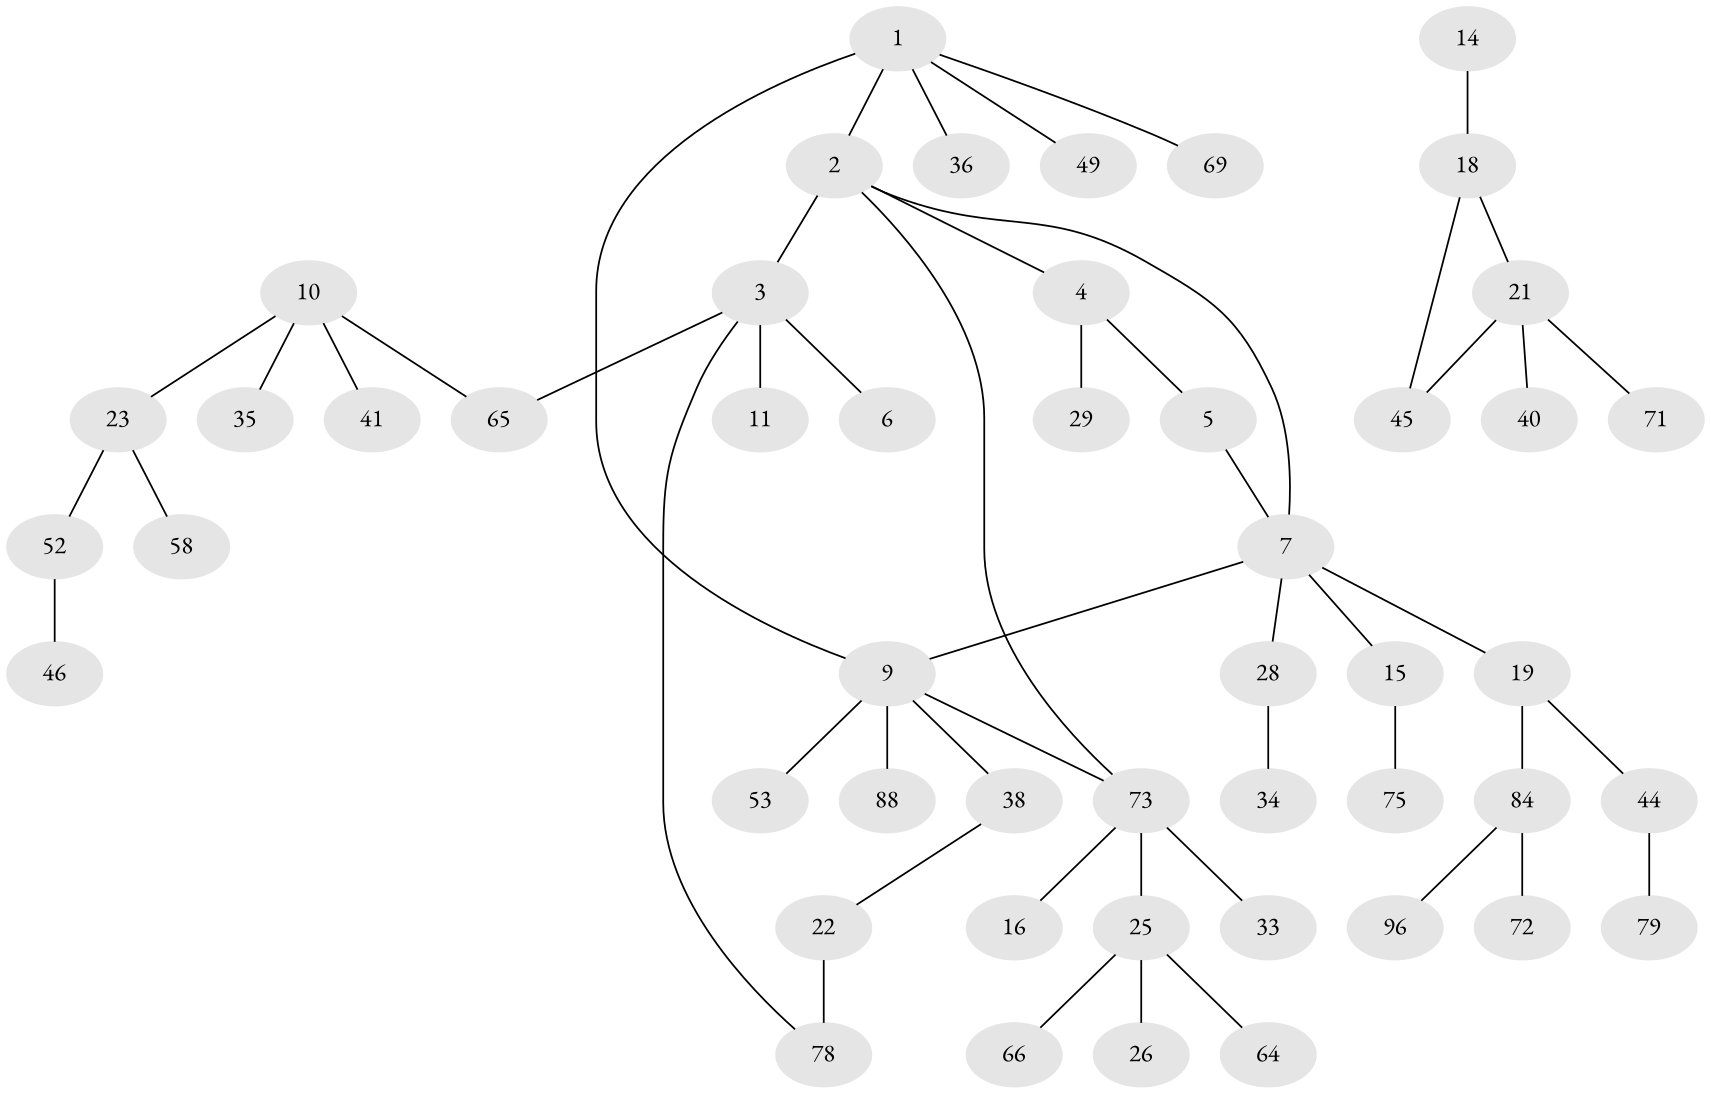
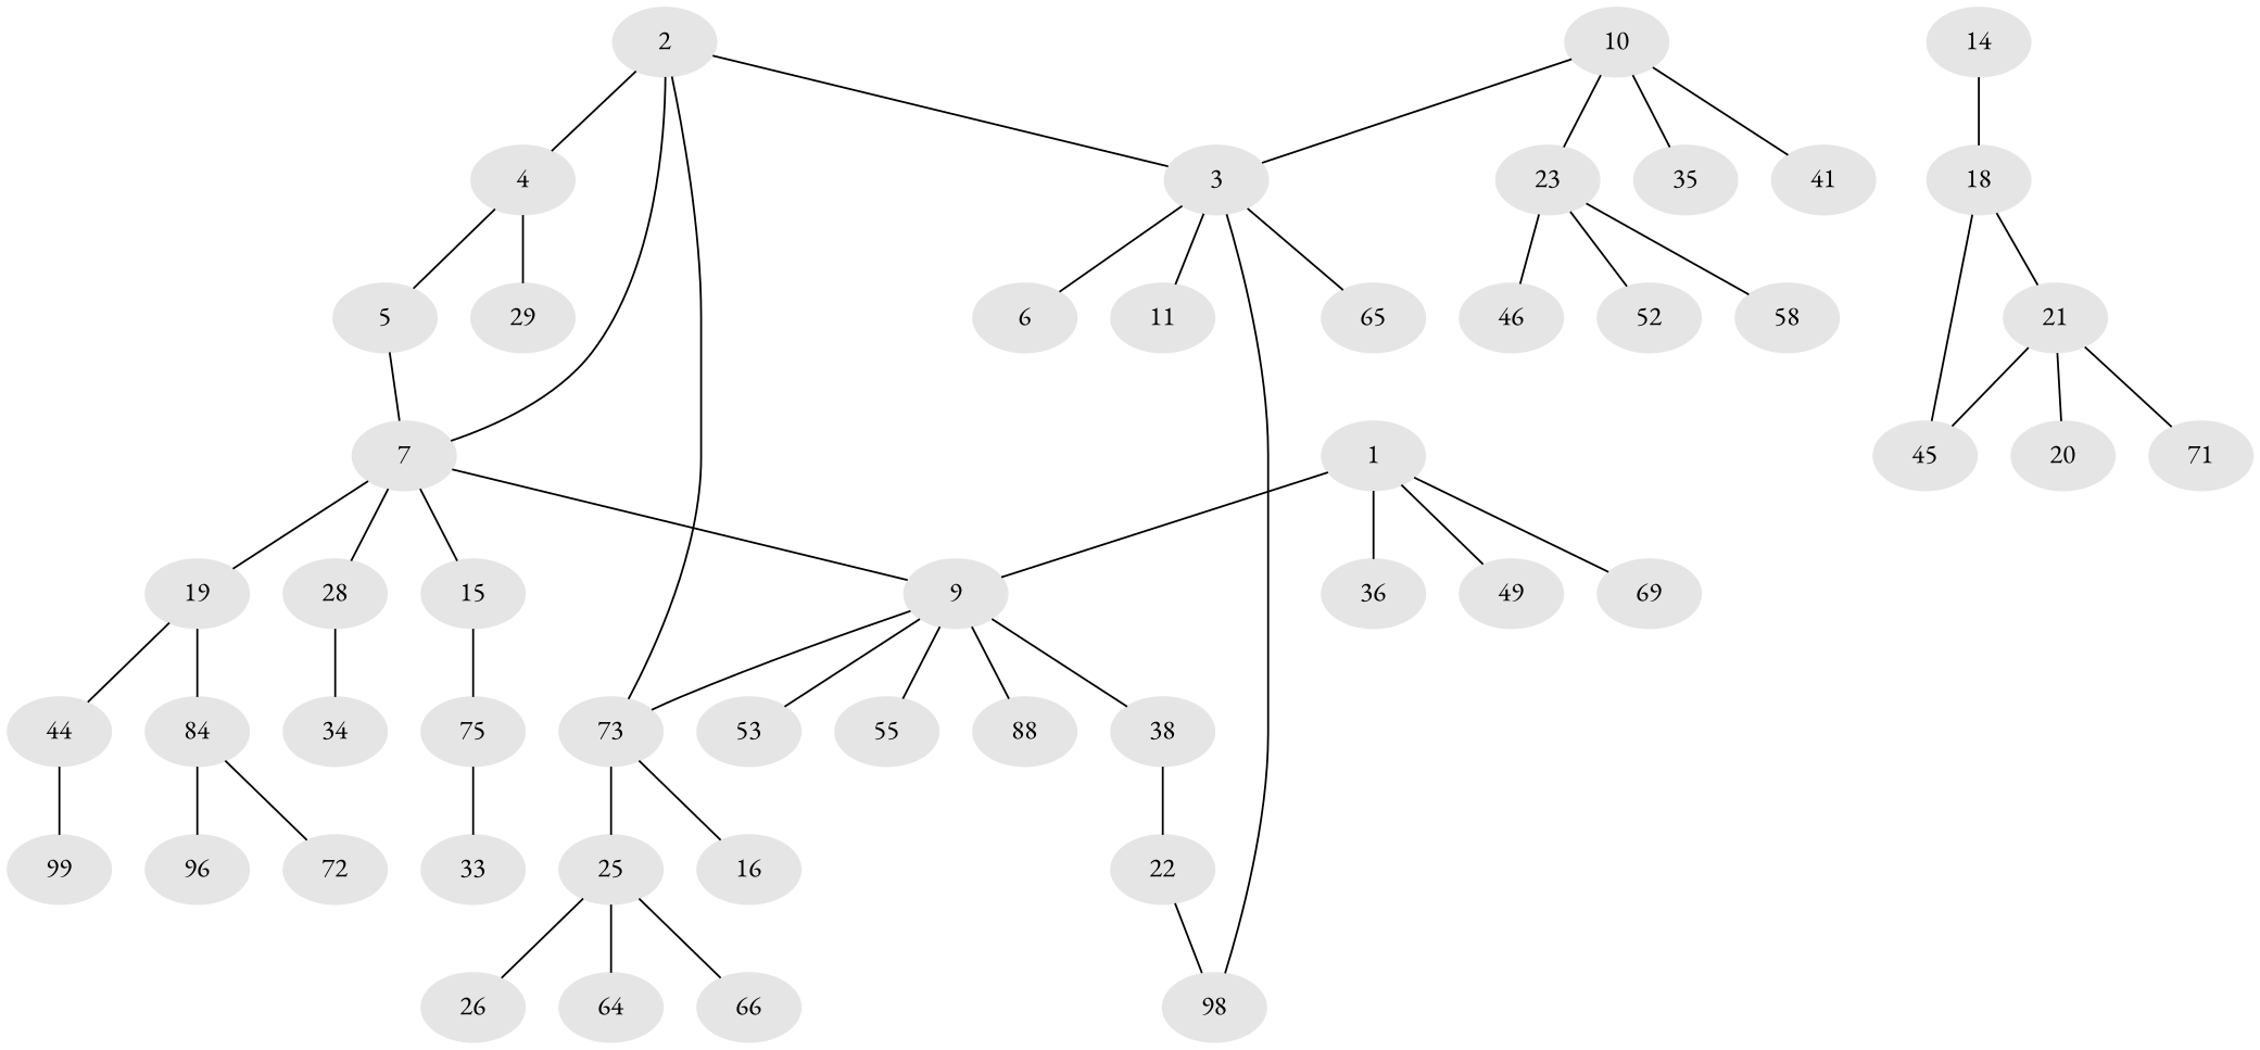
  graph {
    fontname="EB Garamond"
    node [color=gray90 fontname="EB Garamond" style=filled]
    edge [fontname="EB Garamond"]
    1 [super="+17"]
    2 [super="+77"]
    9 [super="+22"]
    36 [super="+73"]
    49 [super="+67"]
    69
    3 [super="+37"]
    4 [super="+70"]
    7 [super="+51"]
    n10 [label=73 super="+62"]
    n11 [label=38 super="+47"]
    53 [super="+59"]
+   55
    n14 [label=88]
    10 [super="+12"]
    65
    23
    35
    41
    6 [super="+8"]
    11 [super="+60"]
-   78
+   78 [label=98]
    5 [super="+38"]
    29
    15
    19 [super="+48"]
    28 [super="+31"]
    16 [super="+39"]
    25 [super="+43"]
    33
    75
    44 [super="+63"]
    n33 [label=84 super="+56"]
    34
    n35 [label=22]
    14
    18
    46 [super="+50"]
    52 [super="+74"]
    58
    26 [super="+27"]
    64
    66 [super="+80"]
    21 [super="+30"]
    45 [super="+57"]
-   40 [super="+61"]
+   40 [super="+61" label=20]
    71
-   79
+   79 [label=99]
    72
    n50 [label=96]
-   1 -- 2
    1 -- 9 [weight=2]
    1 -- 36
    1 -- 49
    1 -- 69
    2 -- 3
    2 -- 4
    2 -- 7
    2 -- n10
    9 -- n10
    9 -- n11
    9 -- 53
+   9 -- 55
    9 -- n14
    3 -- 65
    3 -- 6
    3 -- 11
    3 -- 78
    4 -- 5
    4 -- 29
    7 -- 9
    7 -- 15
    7 -- 19
    7 -- 28
    n10 -- 16
    n10 -- 25
-   n10 -- 33
+   75 -- 33
    n11 -- n35
-   10 -- 65
+   10 -- 3
    10 -- 23
    10 -- 35
    10 -- 41
-   52 -- 46
+   23 -- 46
    23 -- 52
    23 -- 58
    5 -- 7
    15 -- 75
    19 -- 44
    19 -- n33
    28 -- 34
    25 -- 26
    25 -- 64
    25 -- 66
    44 -- 79
    n33 -- 72
    n33 -- n50
    n35 -- 78
    14 -- 18
    18 -- 21
    18 -- 45
    21 -- 45
    21 -- 40
    21 -- 71
  }
